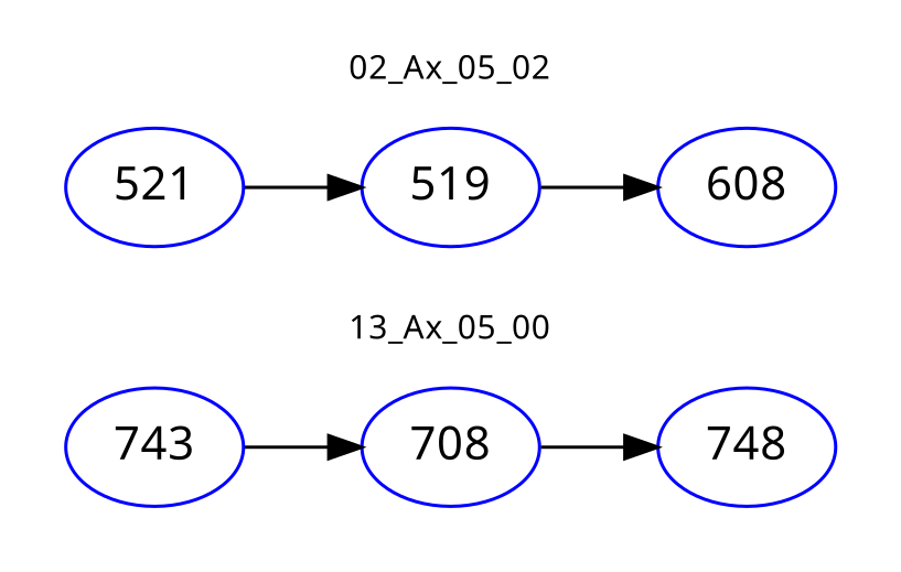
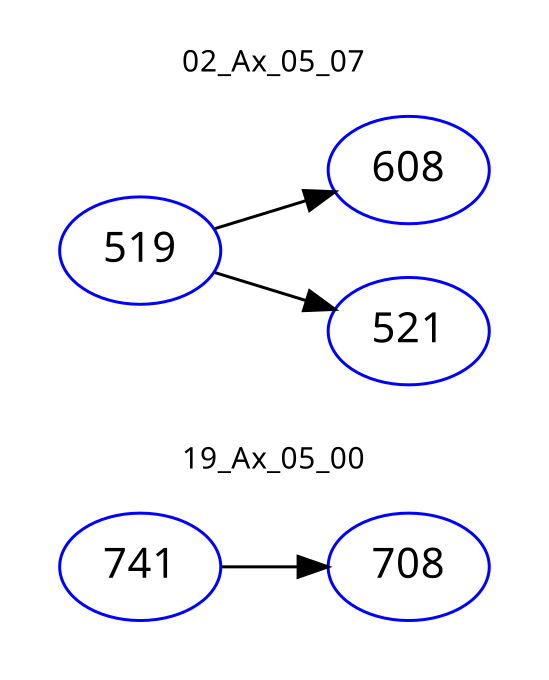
  digraph {
    fontname="Noto Sans"
    rankdir=LR
    node [color=blue fontname="Noto Sans"]
    edge [color=black fontname="Noto Sans"]
-   n1 [label=743]
+   n1 [label=741]
    n2 [label=708]
-   n3 [label=748]
    n4 [label=521]
    n5 [label=519]
    n6 [label=608]
    subgraph cluster_1 {
      color=white
      fontsize=10
-     label="13_Ax_05_00"
+     label="19_Ax_05_00"
      n1
      n2
-     n3
    }
    subgraph cluster_2 {
      color=white
      fontsize=10
-     label="02_Ax_05_02"
+     label="02_Ax_05_07"
      n4
      n5
      n6
    }
    n1 -> n2
-   n2 -> n3
-   n4 -> n5
+   n5 -> n4
    n5 -> n6
  }
